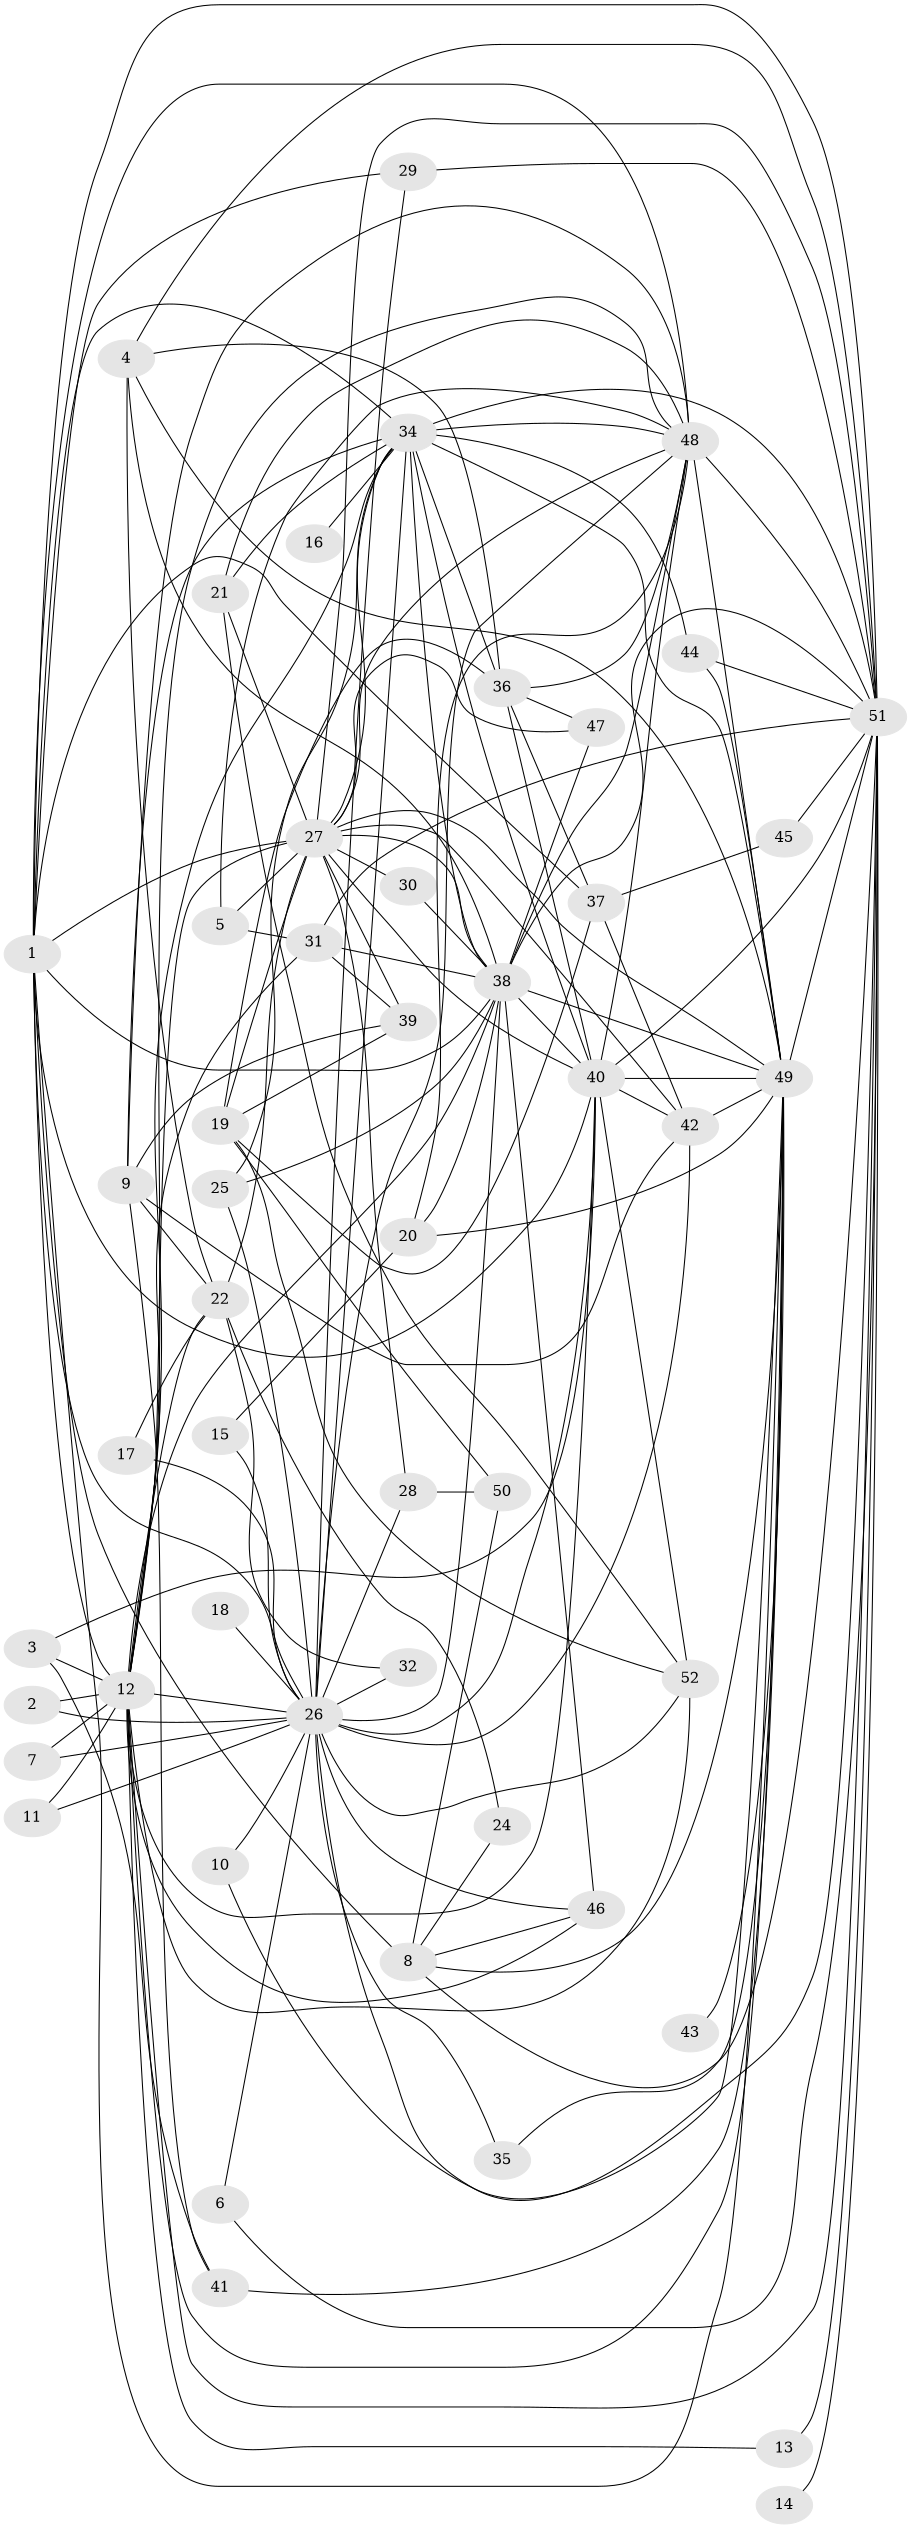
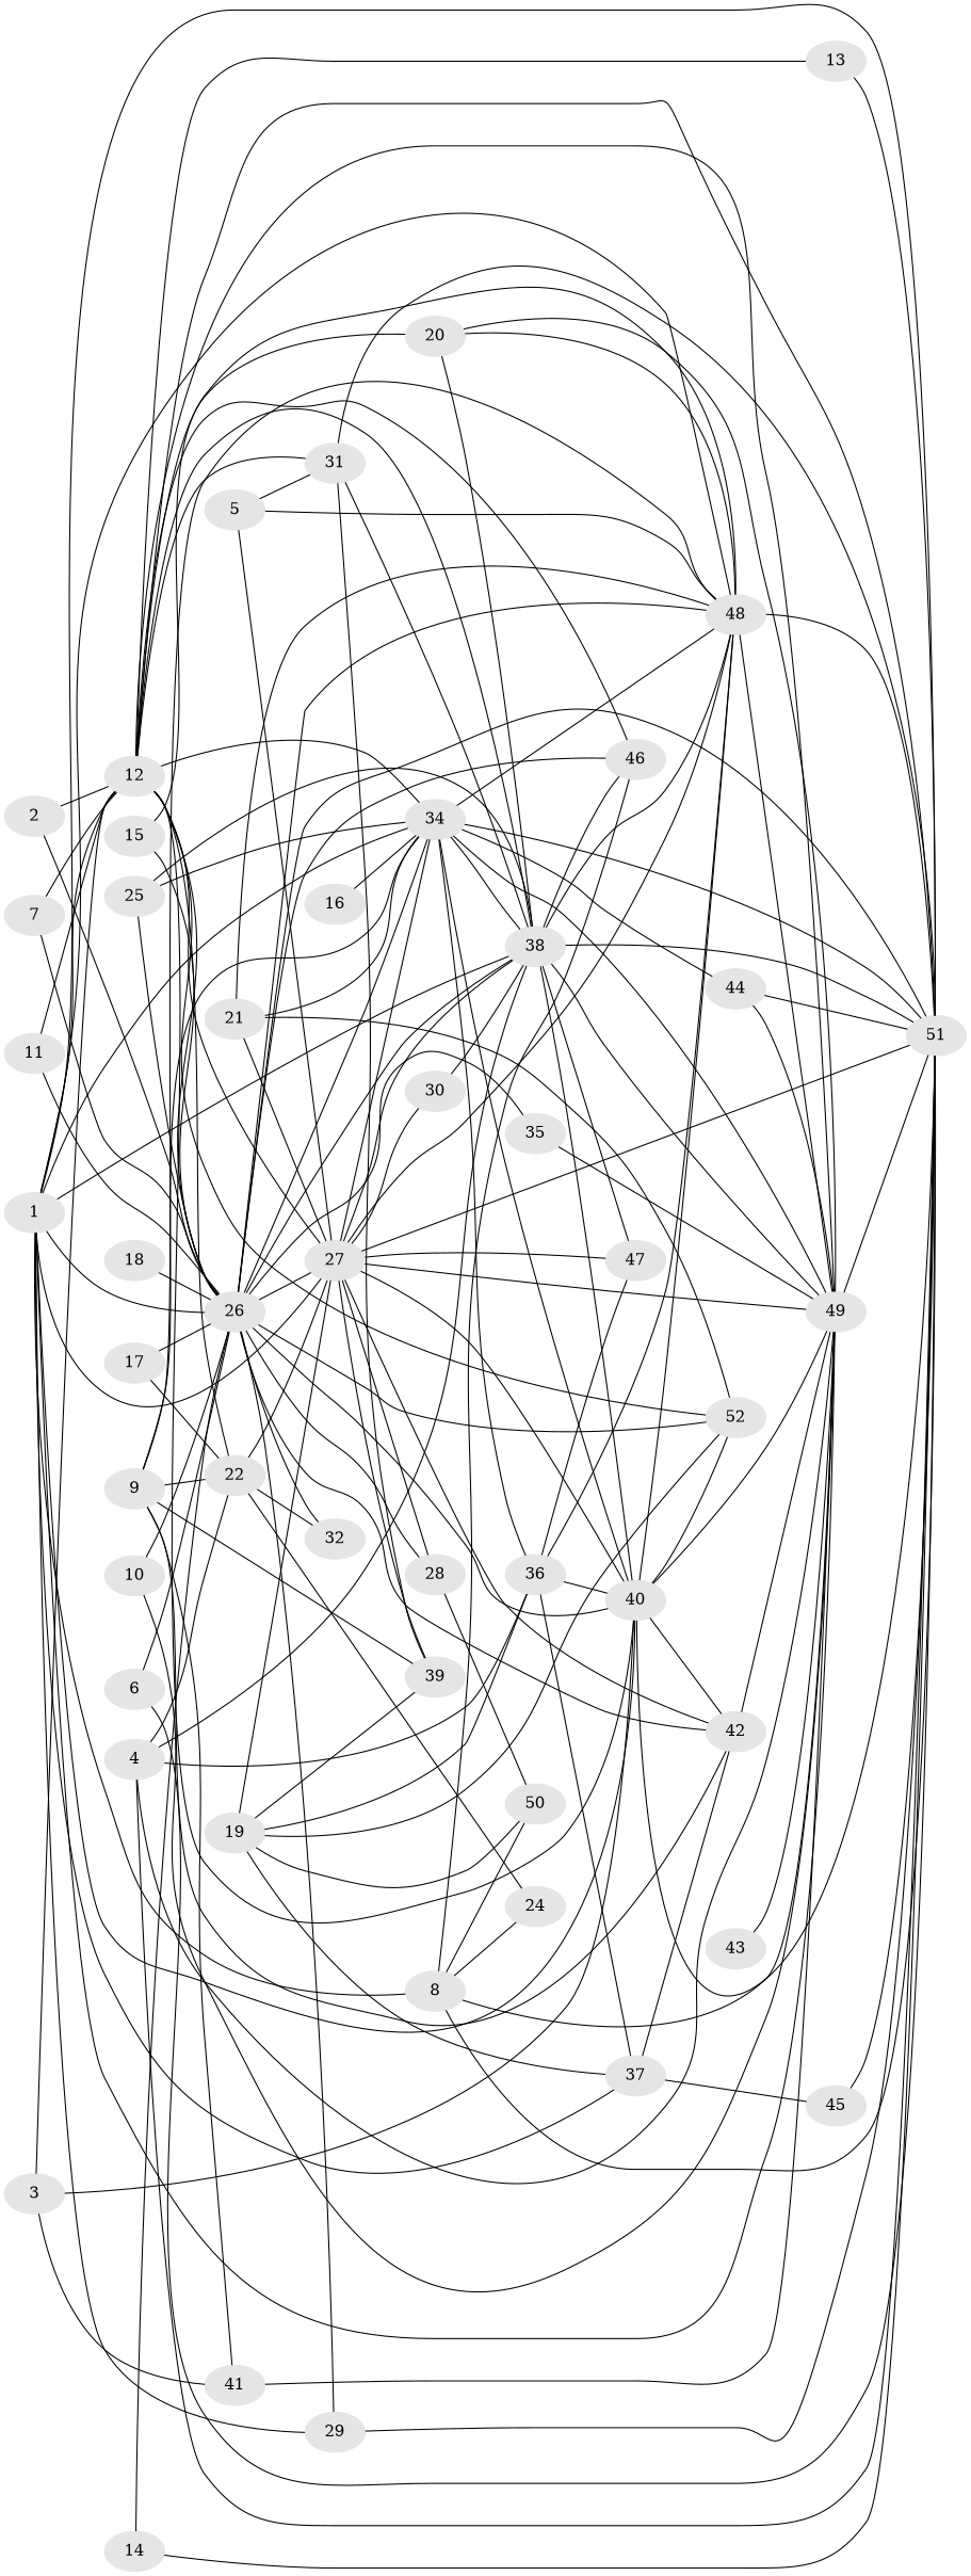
  graph {
    rankdir=LR
    node [color=gray90 style=filled]
    edge [weight=1.0]
    1
    8
    12
    26
    27
    29
    34
    37
    38
    40
    48
    49
    51
    24
    46
    50
    22
    13
    31
    52
    42
    32
    28
    35
    39
    30
    47
    36
    44
    45
    2
    3
    41
    4
    5
    6
    7
    9
    10
    11
    14
    15
    20
    16
    17
    18
    19
    21
    25
    43
    1 -- 8
    1 -- 12
    1 -- 26
    1 -- 27
    1 -- 29
    1 -- 34
    1 -- 37
    1 -- 38 [weight=2.0]
    1 -- 40
    1 -- 48 [weight=2.0]
    1 -- 49
    1 -- 51
    8 -- 49
    8 -- 51
    8 -- 24
    8 -- 46
    8 -- 50
    12 -- 26
    12 -- 27
    12 -- 34
    12 -- 38
    12 -- 40 [weight=2.0]
    12 -- 48 [weight=2.0]
    12 -- 49
    12 -- 51
    12 -- 46
    12 -- 22 [weight=2.0]
    12 -- 13
    12 -- 31
    12 -- 52 [weight=2.0]
+   26 -- 27
    26 -- 29
    26 -- 34
    26 -- 38 [weight=3.0]
    26 -- 40
    26 -- 48
    26 -- 51
    26 -- 46
    26 -- 52
    26 -- 42
    26 -- 32
    26 -- 28
    26 -- 35
    27 -- 34
    27 -- 38 [weight=3.0]
    27 -- 40 [weight=2.0]
    27 -- 48 [weight=2.0]
    27 -- 49 [weight=2.0]
    27 -- 51 [weight=2.0]
    27 -- 42
    27 -- 28
    27 -- 39
    27 -- 30
    27 -- 47
    29 -- 51
    34 -- 38 [weight=3.0]
    34 -- 40
    34 -- 48
    34 -- 49
    34 -- 51
    34 -- 36
    34 -- 44
    37 -- 42
    37 -- 45
    38 -- 40 [weight=2.0]
    38 -- 48 [weight=2.0]
    38 -- 49
    38 -- 51 [weight=2.0]
    38 -- 46
    38 -- 47
    40 -- 48
    40 -- 49 [weight=2.0]
    40 -- 51
    40 -- 52
    40 -- 42
    48 -- 49
    48 -- 51
    49 -- 51
    22 -- 27
    22 -- 24
    22 -- 32
    13 -- 51
    31 -- 38
    31 -- 51
    31 -- 39
    42 -- 49
    28 -- 50
    35 -- 49
    30 -- 38
    36 -- 37
    36 -- 40
    36 -- 48
    36 -- 47
    44 -- 49
    44 -- 51
    45 -- 51
    2 -- 12
    2 -- 26
    3 -- 12
    3 -- 40
    3 -- 41
    41 -- 49
    4 -- 38
    4 -- 49
    4 -- 51
    4 -- 22
    4 -- 36
    5 -- 27
    5 -- 48
    5 -- 31
    6 -- 26
    6 -- 51
    7 -- 12
    7 -- 26
    9 -- 34
    9 -- 48
    9 -- 22
    9 -- 42
    9 -- 39
    9 -- 41
    10 -- 26
    10 -- 49
    11 -- 12
    11 -- 26
+   14 -- 26
    14 -- 51
    15 -- 26
    15 -- 20
    20 -- 38 [weight=2.0]
    20 -- 48
    20 -- 49
    16 -- 34
    17 -- 26
    17 -- 22
    18 -- 26
    19 -- 27
    19 -- 37
    19 -- 50
    19 -- 52
    19 -- 39
    19 -- 36
    21 -- 27
    21 -- 34
    21 -- 48
    21 -- 52
    25 -- 26
    25 -- 34
    25 -- 38
    43 -- 49
  }
